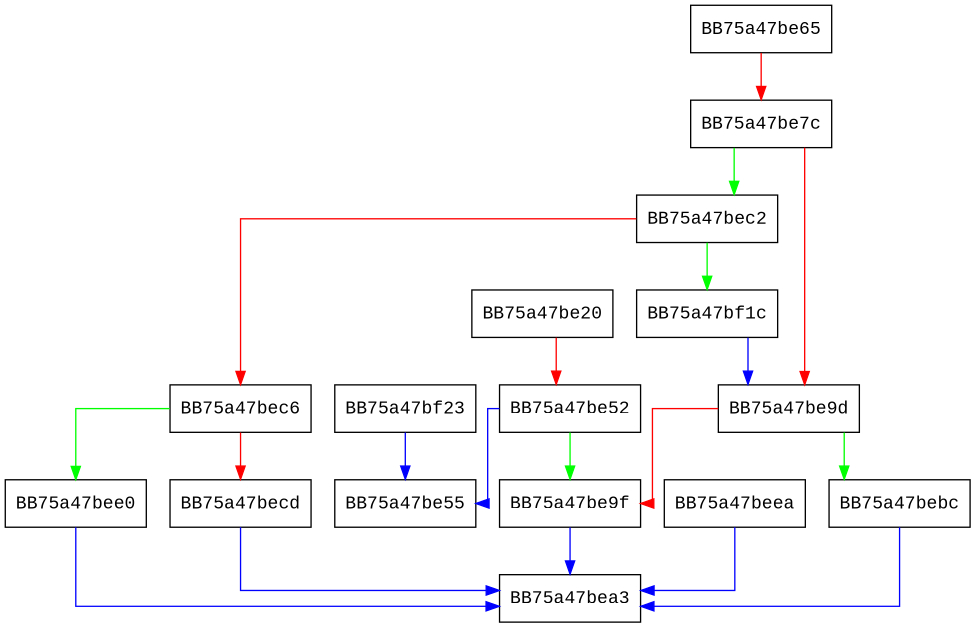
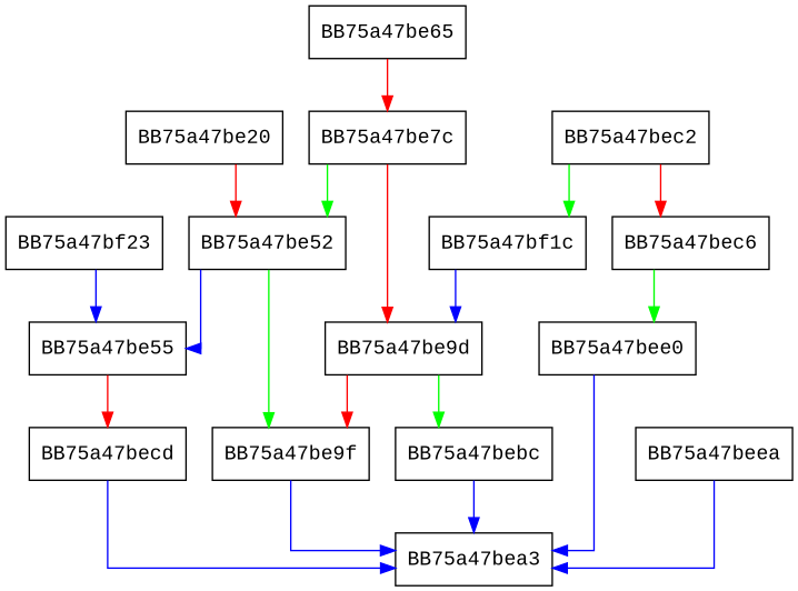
  digraph {
    fontname="Liberation Mono"
    splines=ortho
    node [fontname="Liberation Mono" shape=box]
    edge [color=blue fontname="Liberation Mono"]
    BB75a47be20
    BB75a47be52
    BB75a47bf23
    BB75a47be55
    BB75a47be9f
    BB75a47bea3
    BB75a47bebc
    BB75a47be65
    BB75a47be7c
    BB75a47beea
    BB75a47bec2
    BB75a47be9d
    BB75a47bf1c
    BB75a47bec6
    BB75a47bee0
    BB75a47becd
    BB75a47be20 -> BB75a47be52 [color=red]
    BB75a47be52 -> BB75a47be55
    BB75a47be52 -> BB75a47be9f [color=green]
    BB75a47bf23 -> BB75a47be55
    BB75a47be9f -> BB75a47bea3
    BB75a47bebc -> BB75a47bea3
    BB75a47be65 -> BB75a47be7c [color=red]
-   BB75a47be7c -> BB75a47bec2 [color=green]
+   BB75a47be7c -> BB75a47be52 [color=green]
    BB75a47be7c -> BB75a47be9d [color=red]
    BB75a47beea -> BB75a47bea3
    BB75a47bec2 -> BB75a47bf1c [color=green]
    BB75a47bec2 -> BB75a47bec6 [color=red]
    BB75a47be9d -> BB75a47be9f [color=red]
    BB75a47be9d -> BB75a47bebc [color=green]
    BB75a47bf1c -> BB75a47be9d
    BB75a47bec6 -> BB75a47bee0 [color=green]
-   BB75a47bec6 -> BB75a47becd [color=red]
+   BB75a47be55 -> BB75a47becd [color=red]
    BB75a47bee0 -> BB75a47bea3
    BB75a47becd -> BB75a47bea3
  }
